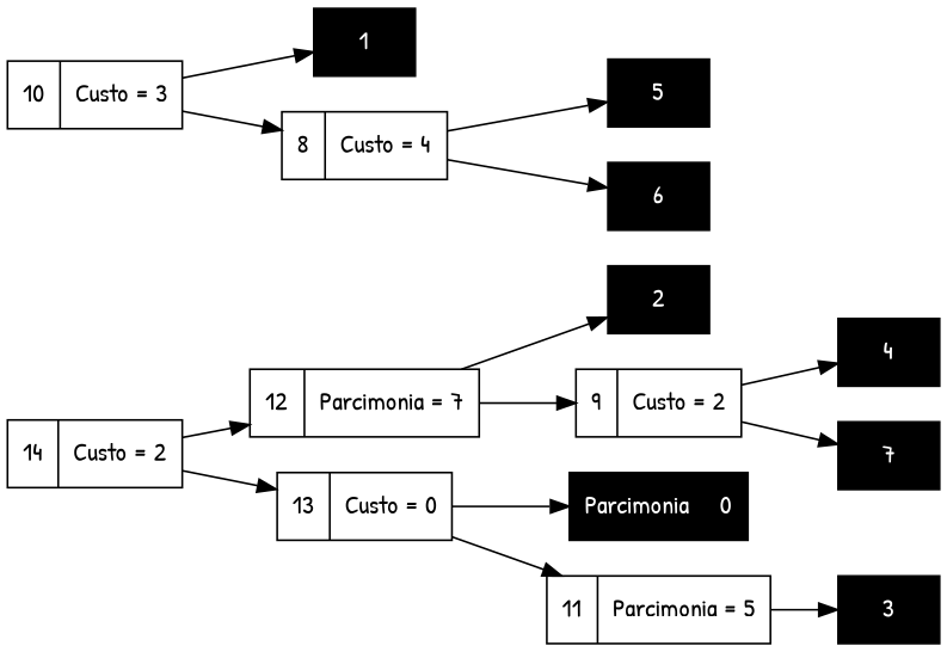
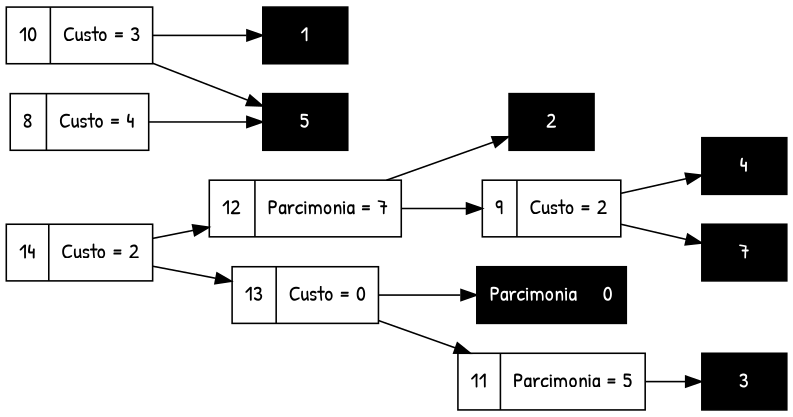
  digraph {
    fontname="Patrick Hand"
    rankdir=LR
    node [color=black fontcolor=white fontname="Patrick Hand" fontsize=14 shape=record style=filled]
    edge [fontname="Patrick Hand"]
    n1 [height=0.5 label="{Parcimonia|0}"]
    n2 [height=0.5 label="{1}"]
    n3 [height=0.5 label="{2}"]
    n4 [height=0.5 label="{3}"]
    n5 [height=0.5 label="{4}"]
    n6 [height=0.5 label="{5}"]
-   n7 [height=0.5 label="{6}"]
    n8 [height=0.5 label="{7}"]
    n9 [label="{8|Custo = 4}" color="" fontcolor="" fontsize="" style=""]
    n10 [label="{9|Custo = 2}" color="" fontcolor="" fontsize="" style=""]
    n11 [label="{10|Custo = 3}" color="" fontcolor="" fontsize="" style=""]
    n12 [label="{11|Parcimonia = 5}" color="" fontcolor="" fontsize="" style=""]
    n13 [label="{12|Parcimonia = 7}" color="" fontcolor="" fontsize="" style=""]
    n14 [label="{13|Custo = 0}" color="" fontcolor="" fontsize="" style=""]
    n15 [label="{14|Custo = 2}" color="" fontcolor="" fontsize="" style=""]
    n9 -> n6
-   n9 -> n7
    n10 -> n5
    n10 -> n8
    n11 -> n2
-   n11 -> n9
+   n11 -> n6
    n12 -> n4
    n13 -> n3
    n13 -> n10
    n14 -> n1
    n14 -> n12
    n15 -> n13
    n15 -> n14
  }
